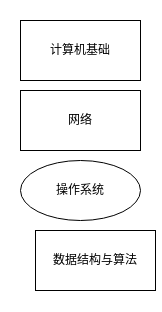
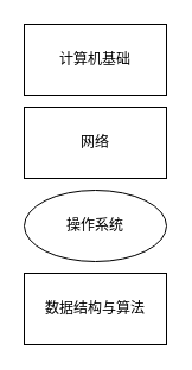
  <mxCell id="0" />
  <mxCell id="1" parent="0" />
  <mxCell id="2" value="计算机基础" style="rounded=0;whiteSpace=wrap;html=1;" vertex="1" parent="1"><mxGeometry x="20" y="20" width="120" height="60" as="geometry" /></mxCell>
  <mxCell id="3" value="网络" style="rounded=0;whiteSpace=wrap;html=1;" vertex="1" parent="1"><mxGeometry x="20" y="90" width="120" height="60" as="geometry" /></mxCell>
  <mxCell id="4" value="操作系统" style="ellipse;whiteSpace=wrap;html=1;" vertex="1" parent="1"><mxGeometry x="20" y="160" width="120" height="60" as="geometry" /></mxCell>
- <mxCell id="5" value="数据结构与算法" style="rounded=0;whiteSpace=wrap;html=1;" vertex="1" parent="1"><mxGeometry x="35" y="230" width="120" height="60" as="geometry" /></mxCell>
+ <mxCell id="5" value="数据结构与算法" style="rounded=0;whiteSpace=wrap;html=1;" vertex="1" parent="1"><mxGeometry x="20" y="230" width="120" height="60" as="geometry" /></mxCell>
